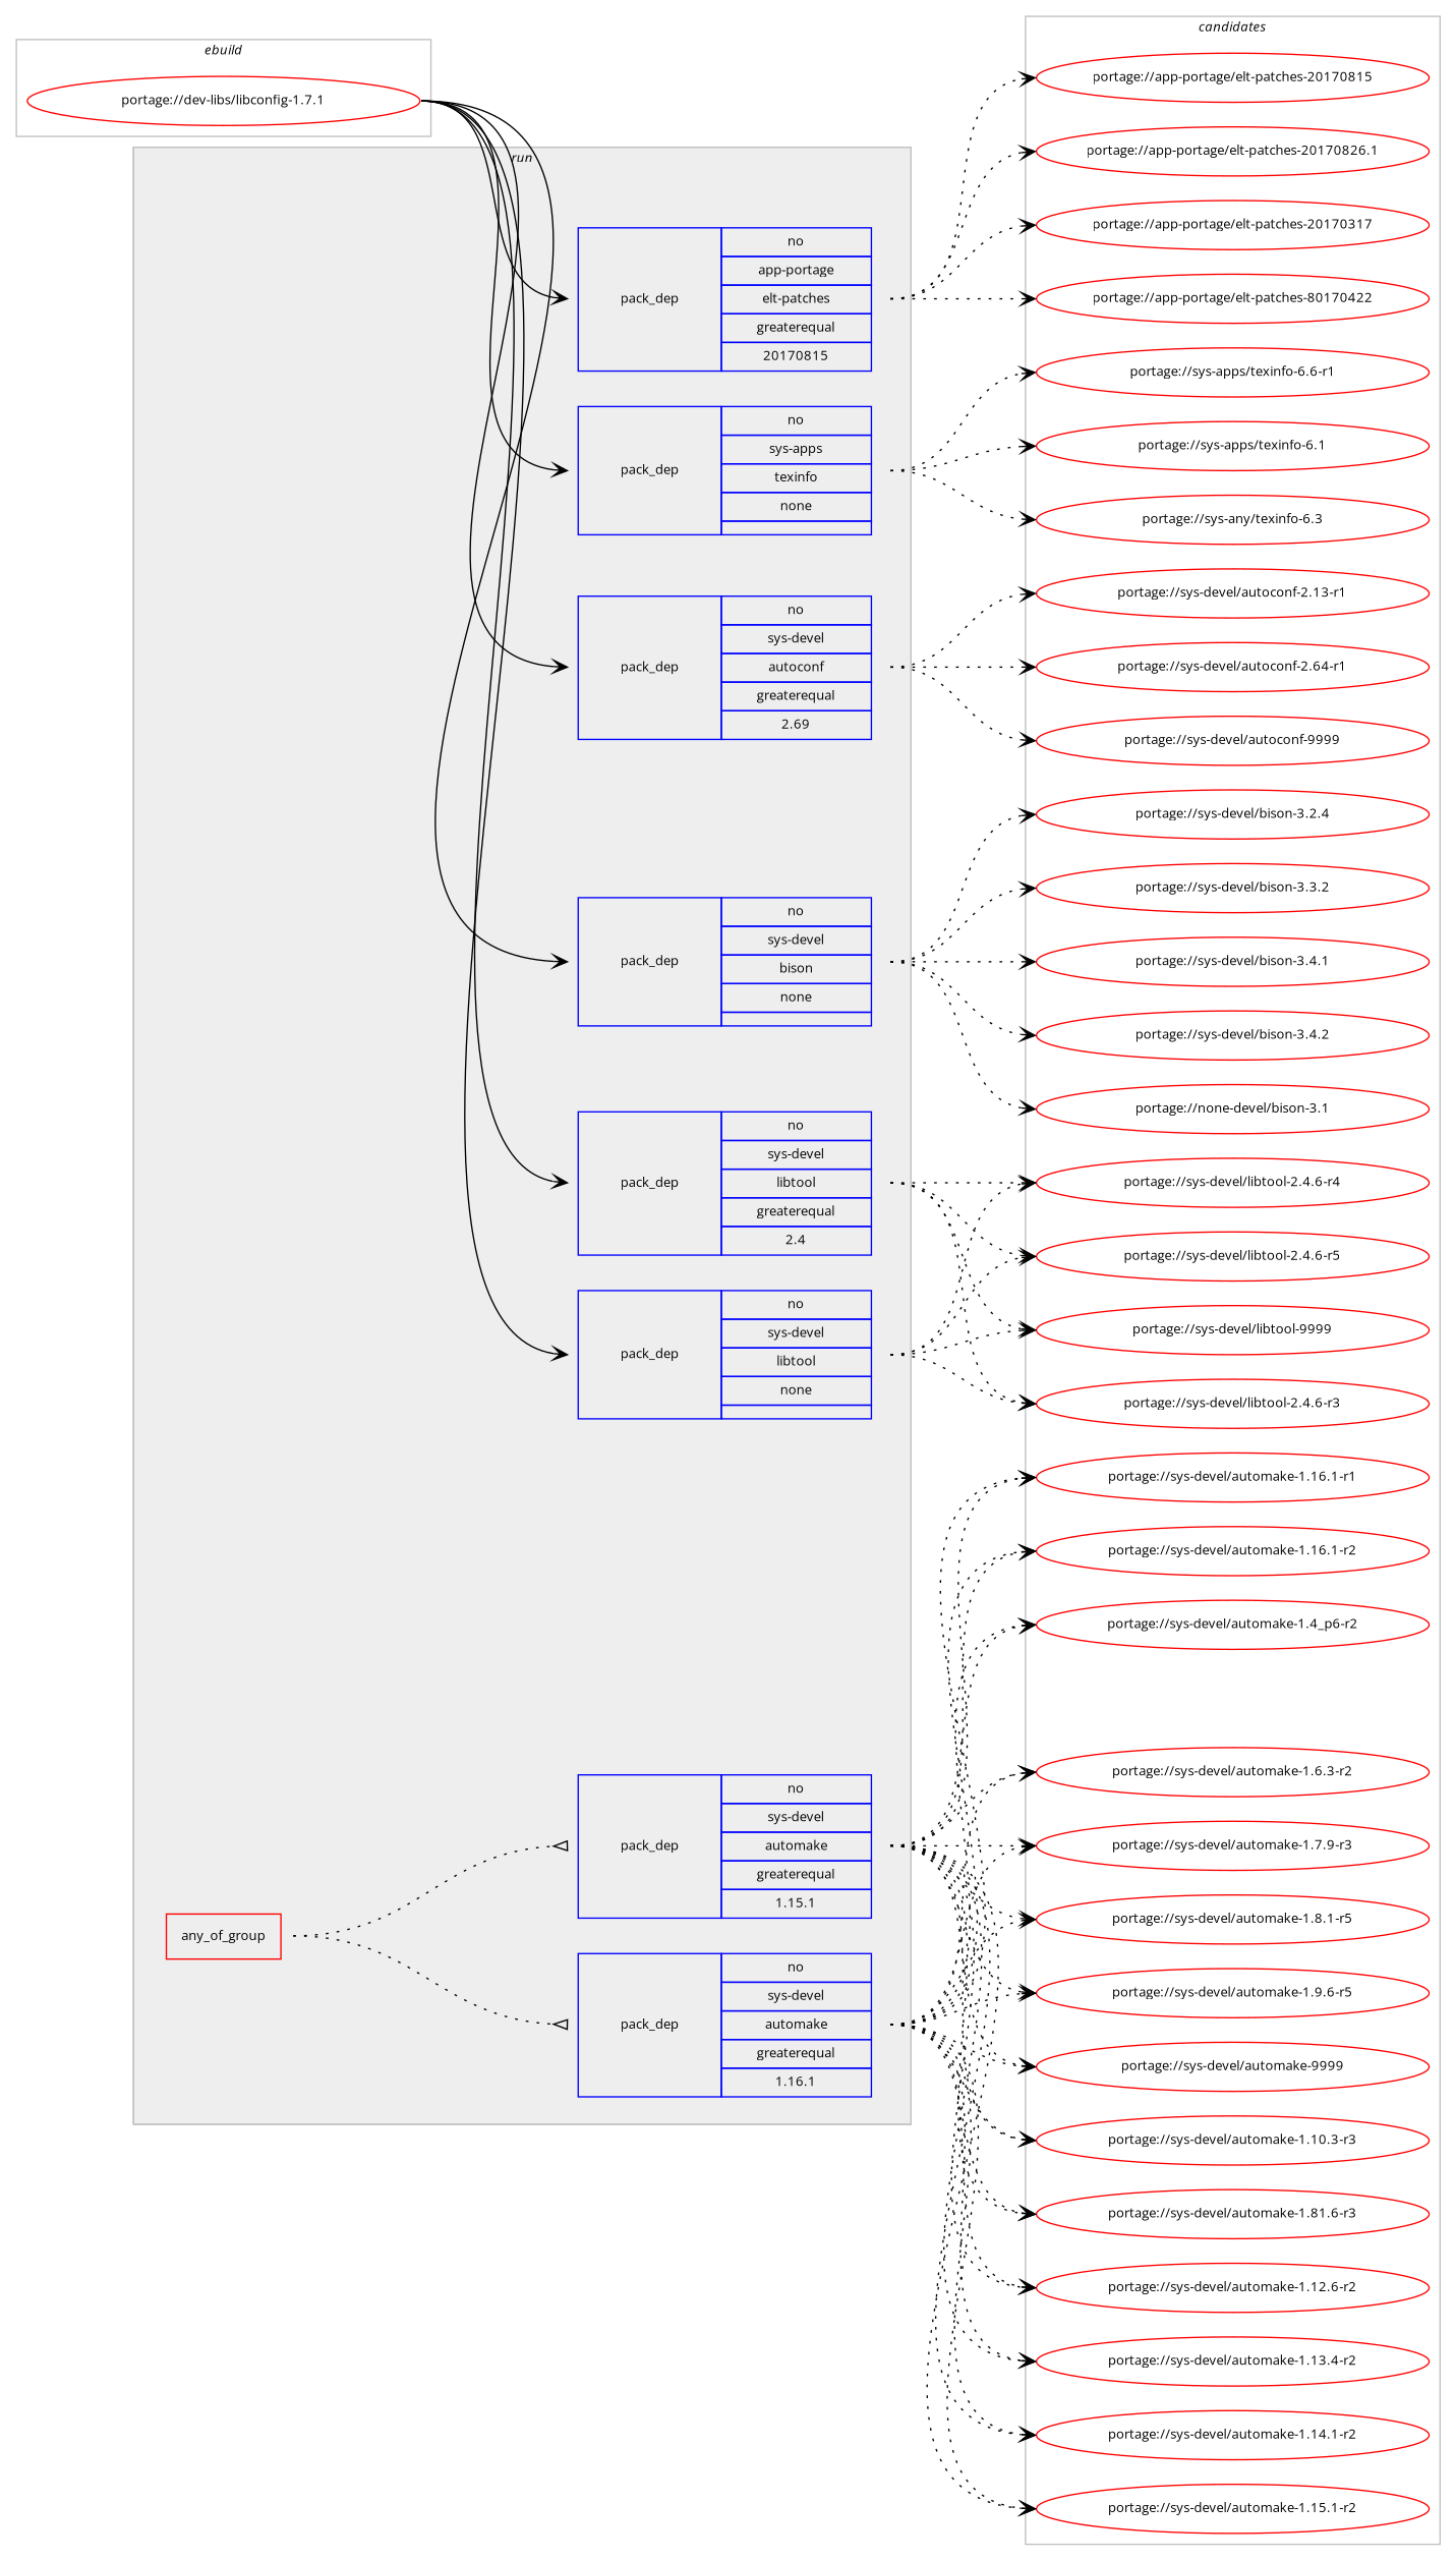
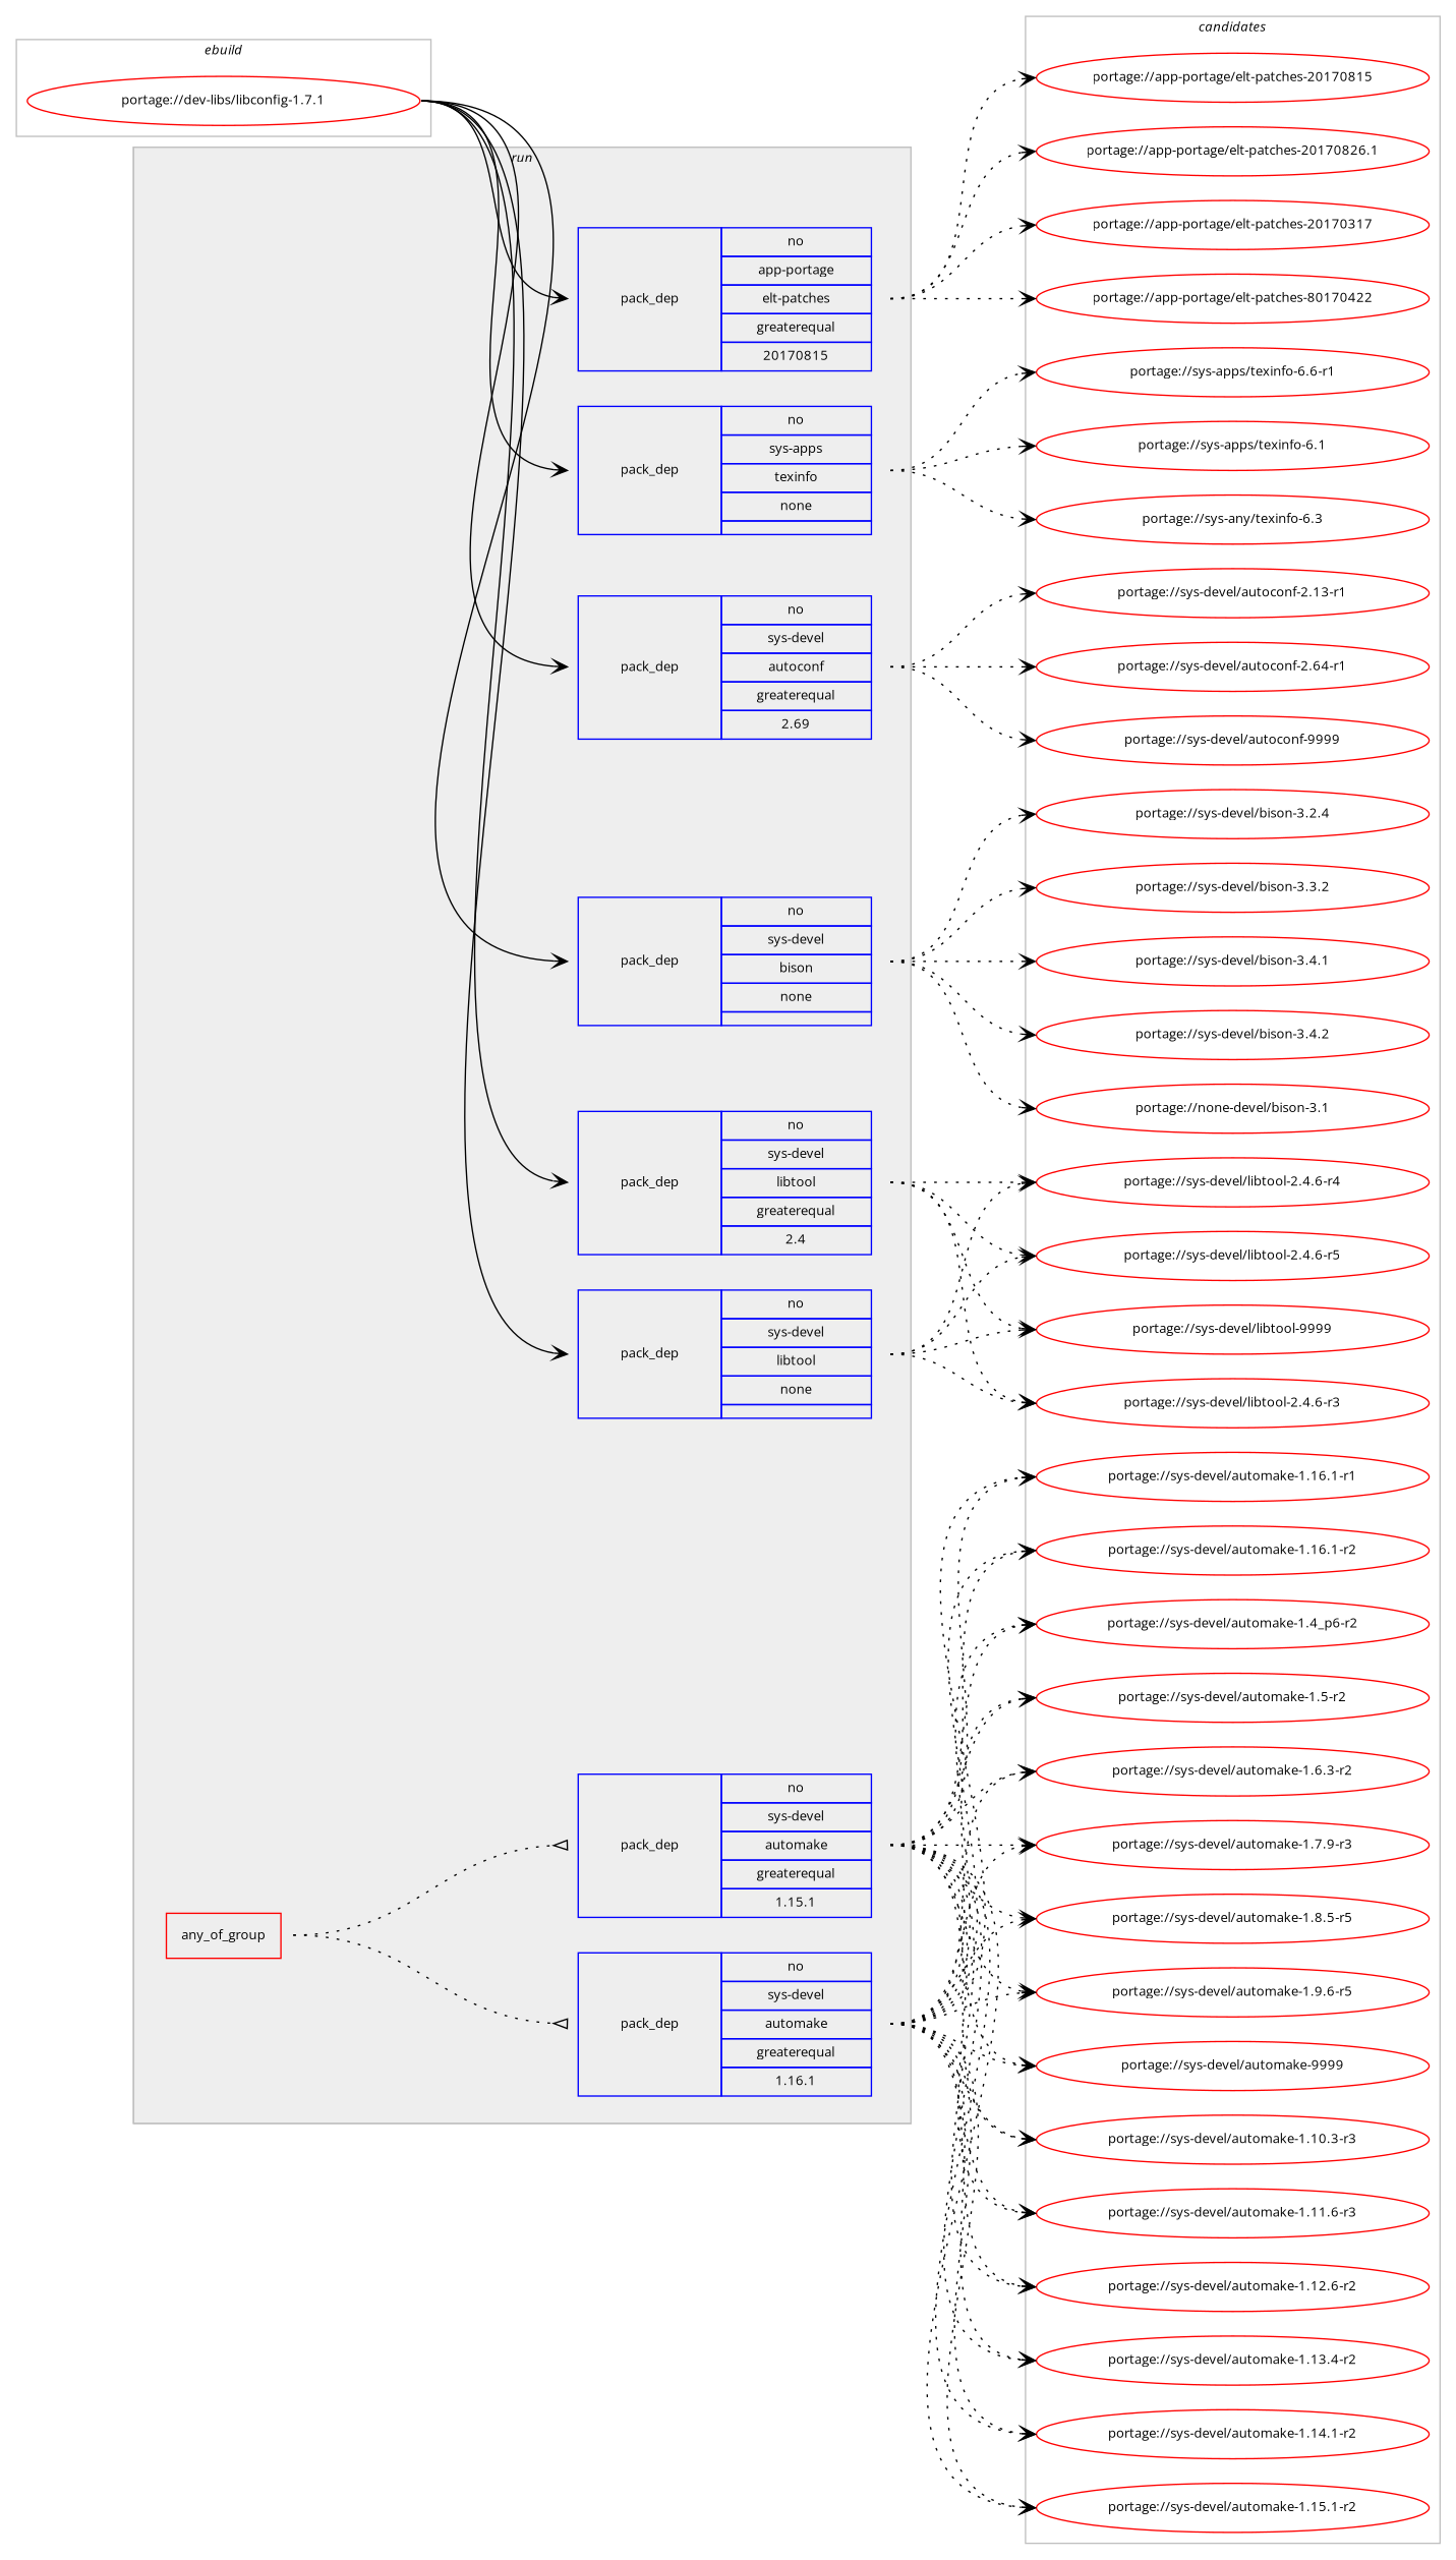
  digraph {
    compound=true
    concentrate=true
    fontname="Open Sans"
    fontsize=10
    newrank=true
    rankdir=LR
    ranksep=1.5
    node [color=red fontname="Open Sans" fontsize=10]
    edge [arrowhead=vee fontname="Open Sans" headport=w style=dotted tailport=e weight=100]
    n1 [label="portage://dev-libs/libconfig-1.7.1" width=4]
    n2 [color=blue label=<<TABLE BORDER="0" CELLBORDER="1" CELLSPACING="0" CELLPADDING="4" WIDTH="220"><TR><TD ROWSPAN="6" CELLPADDING="30">pack_dep</TD></TR><TR><TD WIDTH="110">no</TD></TR><TR><TD>sys-devel</TD></TR><TR><TD>automake</TD></TR><TR><TD>greaterequal</TD></TR><TR><TD>1.16.1</TD></TR></TABLE>> shape=none]
    n3 [color=blue label=<<TABLE BORDER="0" CELLBORDER="1" CELLSPACING="0" CELLPADDING="4" WIDTH="220"><TR><TD ROWSPAN="6" CELLPADDING="30">pack_dep</TD></TR><TR><TD WIDTH="110">no</TD></TR><TR><TD>sys-devel</TD></TR><TR><TD>automake</TD></TR><TR><TD>greaterequal</TD></TR><TR><TD>1.15.1</TD></TR></TABLE>> shape=none]
    n4 [label=<<TABLE BORDER="0" CELLBORDER="1" CELLSPACING="0" CELLPADDING="4"><TR><TD CELLPADDING="10">any_of_group</TD></TR></TABLE>> shape=none]
    n5 [color=blue label=<<TABLE BORDER="0" CELLBORDER="1" CELLSPACING="0" CELLPADDING="4" WIDTH="220"><TR><TD ROWSPAN="6" CELLPADDING="30">pack_dep</TD></TR><TR><TD WIDTH="110">no</TD></TR><TR><TD>app-portage</TD></TR><TR><TD>elt-patches</TD></TR><TR><TD>greaterequal</TD></TR><TR><TD>20170815</TD></TR></TABLE>> shape=none]
    n6 [color=blue label=<<TABLE BORDER="0" CELLBORDER="1" CELLSPACING="0" CELLPADDING="4" WIDTH="220"><TR><TD ROWSPAN="6" CELLPADDING="30">pack_dep</TD></TR><TR><TD WIDTH="110">no</TD></TR><TR><TD>sys-apps</TD></TR><TR><TD>texinfo</TD></TR><TR><TD>none</TD></TR><TR><TD></TD></TR></TABLE>> shape=none]
    n7 [color=blue label=<<TABLE BORDER="0" CELLBORDER="1" CELLSPACING="0" CELLPADDING="4" WIDTH="220"><TR><TD ROWSPAN="6" CELLPADDING="30">pack_dep</TD></TR><TR><TD WIDTH="110">no</TD></TR><TR><TD>sys-devel</TD></TR><TR><TD>autoconf</TD></TR><TR><TD>greaterequal</TD></TR><TR><TD>2.69</TD></TR></TABLE>> shape=none]
    n8 [color=blue label=<<TABLE BORDER="0" CELLBORDER="1" CELLSPACING="0" CELLPADDING="4" WIDTH="220"><TR><TD ROWSPAN="6" CELLPADDING="30">pack_dep</TD></TR><TR><TD WIDTH="110">no</TD></TR><TR><TD>sys-devel</TD></TR><TR><TD>bison</TD></TR><TR><TD>none</TD></TR><TR><TD></TD></TR></TABLE>> shape=none]
    n9 [color=blue label=<<TABLE BORDER="0" CELLBORDER="1" CELLSPACING="0" CELLPADDING="4" WIDTH="220"><TR><TD ROWSPAN="6" CELLPADDING="30">pack_dep</TD></TR><TR><TD WIDTH="110">no</TD></TR><TR><TD>sys-devel</TD></TR><TR><TD>libtool</TD></TR><TR><TD>greaterequal</TD></TR><TR><TD>2.4</TD></TR></TABLE>> shape=none]
    n10 [color=blue label=<<TABLE BORDER="0" CELLBORDER="1" CELLSPACING="0" CELLPADDING="4" WIDTH="220"><TR><TD ROWSPAN="6" CELLPADDING="30">pack_dep</TD></TR><TR><TD WIDTH="110">no</TD></TR><TR><TD>sys-devel</TD></TR><TR><TD>libtool</TD></TR><TR><TD>none</TD></TR><TR><TD></TD></TR></TABLE>> shape=none]
    n11 [label="portage://sys-devel/automake-1.10.3-r3" width=4]
-   n12 [label="portage://sys-devel/automake-1.81.6-r3" width=4]
+   n12 [label="portage://sys-devel/automake-1.11.6-r3" width=4]
    n13 [label="portage://sys-devel/automake-1.12.6-r2" width=4]
    n14 [label="portage://sys-devel/automake-1.13.4-r2" width=4]
    n15 [label="portage://sys-devel/automake-1.14.1-r2" width=4]
    n16 [label="portage://sys-devel/automake-1.15.1-r2" width=4]
    n17 [label="portage://sys-devel/automake-1.16.1-r1" width=4]
    n18 [label="portage://sys-devel/automake-1.16.1-r2" width=4]
    n19 [label="portage://sys-devel/automake-1.4_p6-r2" width=4]
+   n20 [label="portage://sys-devel/automake-1.5-r2" width=4]
    n21 [label="portage://sys-devel/automake-1.6.3-r2" width=4]
    n22 [label="portage://sys-devel/automake-1.7.9-r3" width=4]
-   n23 [label="portage://sys-devel/automake-1.8.1-r5" width=4]
+   n23 [label="portage://sys-devel/automake-1.8.5-r5" width=4]
    n24 [label="portage://sys-devel/automake-1.9.6-r5" width=4]
    n25 [label="portage://sys-devel/automake-9999" width=4]
    n26 [label="portage://app-portage/elt-patches-20170317" width=4]
    n27 [label="portage://app-portage/elt-patches-80170422" width=4]
    n28 [label="portage://app-portage/elt-patches-20170815" width=4]
    n29 [label="portage://app-portage/elt-patches-20170826.1" width=4]
    n30 [label="portage://sys-any/texinfo-6.3" width=4]
    n31 [label="portage://sys-apps/texinfo-6.6-r1" width=4]
    n32 [label="portage://sys-apps/texinfo-6.1" width=4]
    n33 [label="portage://sys-devel/autoconf-2.13-r1" width=4]
    n34 [label="portage://sys-devel/autoconf-2.64-r1" width=4]
    n35 [label="portage://sys-devel/autoconf-9999" width=4]
    n36 [label="portage://none-devel/bison-3.1" width=4]
    n37 [label="portage://sys-devel/bison-3.2.4" width=4]
    n38 [label="portage://sys-devel/bison-3.3.2" width=4]
    n39 [label="portage://sys-devel/bison-3.4.1" width=4]
    n40 [label="portage://sys-devel/bison-3.4.2" width=4]
    n41 [label="portage://sys-devel/libtool-2.4.6-r3" width=4]
    n42 [label="portage://sys-devel/libtool-2.4.6-r4" width=4]
    n43 [label="portage://sys-devel/libtool-2.4.6-r5" width=4]
    n44 [label="portage://sys-devel/libtool-9999" width=4]
    subgraph cluster_1 {
      color=gray
      label=<<i>ebuild</i>>
      rank=same
      n1
    }
    subgraph cluster_2 {
      color=gray
      label=<<i>dependencies</i>>
      subgraph cluster_3 {
        color=gray
        fillcolor="#eeeeee"
        label=<<i>compile</i>>
        style=filled
        subgraph sub_4 {
          color=gray
          fillcolor="#eeeeee"
          label=<<i>compile</i>>
          style=filled
          n4
          subgraph sub_5 {
            color=gray
            fillcolor="#eeeeee"
            label=<<i>compile</i>>
            style=filled
            n2
          }
          subgraph sub_6 {
            color=gray
            fillcolor="#eeeeee"
            label=<<i>compile</i>>
            style=filled
            n3
          }
        }
        subgraph sub_7 {
          color=gray
          fillcolor="#eeeeee"
          label=<<i>compile</i>>
          style=filled
          n5
        }
        subgraph sub_8 {
          color=gray
          fillcolor="#eeeeee"
          label=<<i>compile</i>>
          style=filled
          n6
        }
        subgraph sub_9 {
          color=gray
          fillcolor="#eeeeee"
          label=<<i>compile</i>>
          style=filled
          n7
        }
        subgraph sub_10 {
          color=gray
          fillcolor="#eeeeee"
          label=<<i>compile</i>>
          style=filled
          n8
        }
        subgraph sub_11 {
          color=gray
          fillcolor="#eeeeee"
          label=<<i>compile</i>>
          style=filled
          n9
        }
        subgraph sub_12 {
          color=gray
          fillcolor="#eeeeee"
          label=<<i>compile</i>>
          style=filled
          n10
        }
      }
      subgraph cluster_13 {
        color=gray
        fillcolor="#eeeeee"
        label=<<i>compile and run</i>>
        style=filled
      }
      subgraph cluster_14 {
        color=gray
        fillcolor="#eeeeee"
        label=<<i>run</i>>
        style=filled
      }
    }
    subgraph cluster_15 {
      color=gray
      label=<<i>candidates</i>>
      rank=same
      subgraph sub_16 {
        color=black
        label=<<i>candidates</i>>
        nodesep=1
        rank=same
        n11
        n12
        n13
        n14
        n15
        n16
        n17
        n18
        n19
+       n20
        n21
        n22
        n23
        n24
        n25
      }
      subgraph sub_17 {
        color=black
        label=<<i>candidates</i>>
        nodesep=1
        rank=same
        n11
        n12
        n13
        n14
        n15
        n16
        n17
        n18
        n19
+       n20
        n21
        n22
        n23
        n24
        n25
      }
      subgraph sub_18 {
        color=black
        label=<<i>candidates</i>>
        nodesep=1
        rank=same
        n26
        n27
        n28
        n29
      }
      subgraph sub_19 {
        color=black
        label=<<i>candidates</i>>
        nodesep=1
        rank=same
        n30
        n31
        n32
      }
      subgraph sub_20 {
        color=black
        label=<<i>candidates</i>>
        nodesep=1
        rank=same
        n33
        n34
        n35
      }
      subgraph sub_21 {
        color=black
        label=<<i>candidates</i>>
        nodesep=1
        rank=same
        n36
        n37
        n38
        n39
        n40
      }
      subgraph sub_22 {
        color=black
        label=<<i>candidates</i>>
        nodesep=1
        rank=same
        n41
        n42
        n43
        n44
      }
      subgraph sub_23 {
        color=black
        label=<<i>candidates</i>>
        nodesep=1
        rank=same
        n41
        n42
        n43
        n44
      }
    }
    n1 -> n5 [style=solid weight=20]
    n1 -> n6 [style=solid weight=20]
    n1 -> n7 [style=solid weight=20]
    n1 -> n8 [style=solid weight=20]
    n1 -> n9 [style=solid weight=20]
    n1 -> n10 [style=solid weight=20]
    n2 -> n11
    n2 -> n12
    n2 -> n13
    n2 -> n14
    n2 -> n15
    n2 -> n16
    n2 -> n17
    n2 -> n18
    n2 -> n19
+   n2 -> n20
    n2 -> n21
    n2 -> n22
    n2 -> n23
    n2 -> n24
    n2 -> n25
    n3 -> n11
    n3 -> n12
    n3 -> n13
    n3 -> n14
    n3 -> n15
    n3 -> n16
    n3 -> n17
    n3 -> n18
    n3 -> n19
+   n3 -> n20
    n3 -> n21
    n3 -> n22
    n3 -> n23
    n3 -> n24
    n3 -> n25
    n4 -> n2 [arrowhead=oinv weight=20]
    n4 -> n3 [arrowhead=oinv weight=20]
    n5 -> n26
    n5 -> n27
    n5 -> n28
    n5 -> n29
    n6 -> n30
    n6 -> n31
    n6 -> n32
    n7 -> n33
    n7 -> n34
    n7 -> n35
    n8 -> n36
    n8 -> n37
    n8 -> n38
    n8 -> n39
    n8 -> n40
    n9 -> n41
    n9 -> n42
    n9 -> n43
    n9 -> n44
    n10 -> n41
    n10 -> n42
    n10 -> n43
    n10 -> n44
  }
